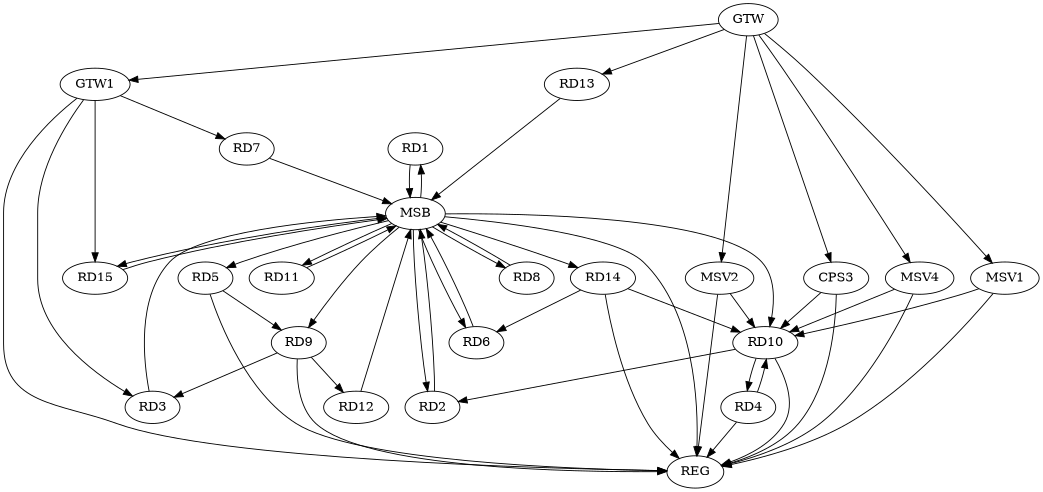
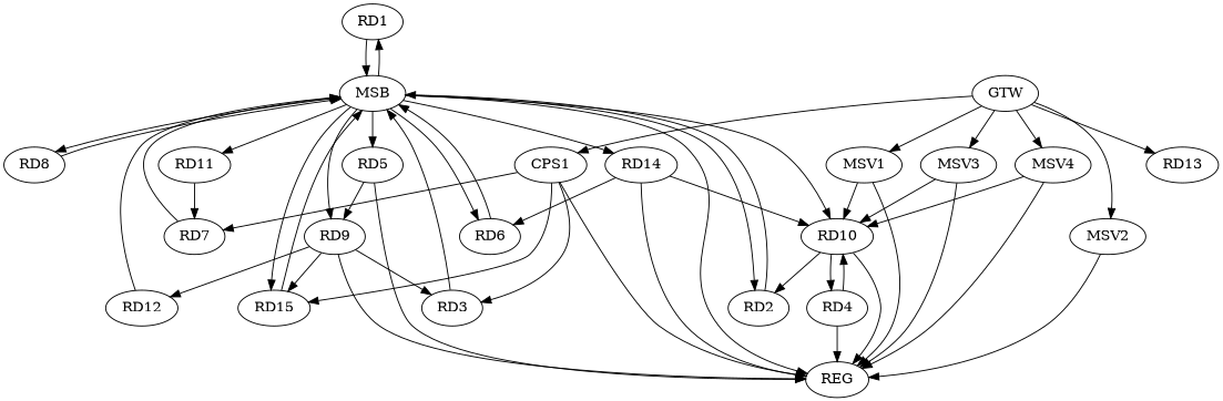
  strict digraph {
    n1 [label=RD1]
    n2 [label=MSB]
    n3 [label=RD2]
    n4 [label=RD10]
    n5 [label=REG]
    n6 [label=RD5]
    n7 [label=RD9]
    n8 [label=RD6]
    n9 [label=RD8]
    n10 [label=RD15]
    n11 [label=RD11]
    n12 [label=RD14]
    n13 [label=RD3]
    n14 [label=RD4]
    n15 [label=RD12]
    n16 [label=RD7]
    n17 [label=RD13]
-   n18 [label=GTW1]
+   n18 [label=CPS1]
    n19 [label=GTW]
    n20 [label=MSV1]
    n21 [label=MSV2]
-   n22 [label=CPS3]
+   n22 [label=MSV3]
    n23 [label=MSV4]
    n1 -> n2
    n2 -> n1
    n2 -> n3
    n2 -> n4
    n2 -> n5
    n2 -> n6
    n2 -> n7
    n2 -> n8
    n2 -> n9
    n2 -> n10
    n2 -> n11
    n2 -> n12
    n3 -> n2
    n4 -> n3
    n4 -> n5
    n4 -> n14
    n6 -> n5
    n6 -> n7
    n7 -> n5
+   n7 -> n10
    n7 -> n13
    n7 -> n15
    n8 -> n2
    n9 -> n2
    n10 -> n2
-   n11 -> n2
+   n11 -> n16
    n12 -> n4
    n12 -> n5
    n12 -> n8
    n13 -> n2
    n14 -> n4
    n14 -> n5
    n15 -> n2
    n16 -> n2
-   n17 -> n2
    n18 -> n5
    n18 -> n10
    n18 -> n13
    n18 -> n16
    n19 -> n17
    n19 -> n18
    n19 -> n20
    n19 -> n21
    n19 -> n22
    n19 -> n23
    n20 -> n4
    n20 -> n5
-   n21 -> n4
    n21 -> n5
    n22 -> n4
    n22 -> n5
    n23 -> n4
    n23 -> n5
  }
